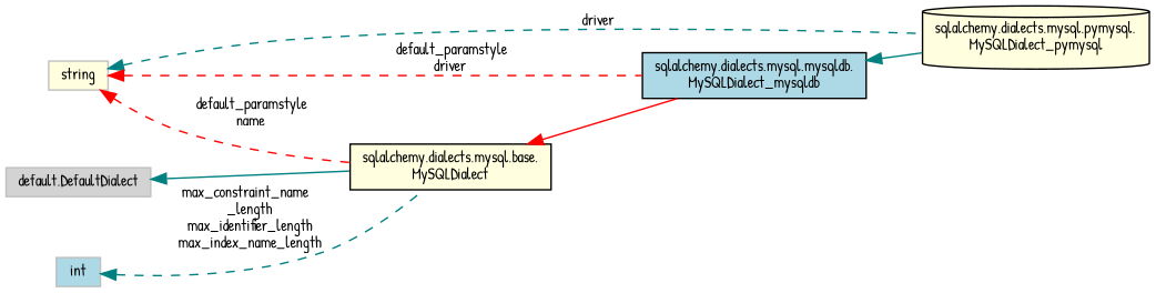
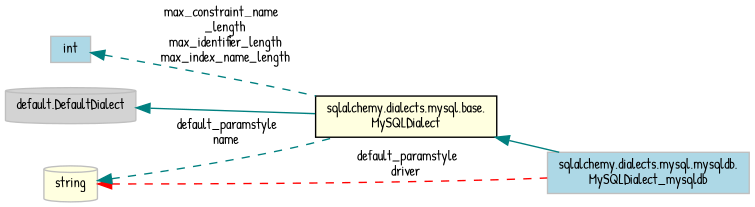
  digraph {
    fontname="Patrick Hand"
    rankdir=LR
    node [color=black fillcolor=lightyellow fontname="Patrick Hand" fontsize=10 shape=cylinder style=filled]
    edge [color=teal dir=back fontname="Patrick Hand" fontsize=10 labelfontname=Helvetica labelfontsize=10 style=dashed]
-   n1 [fontcolor=black height=0.2 label="sqlalchemy.dialects.mysql.pymysql.\lMySQLDialect_pymysql" width=0.4]
-   n2 [fillcolor=lightblue height=0.2 label="sqlalchemy.dialects.mysql.mysqldb.\lMySQLDialect_mysqldb" shape=box width=0.4]
+   n2 [color=grey75 fillcolor=lightblue height=0.2 label="sqlalchemy.dialects.mysql.mysqldb.\lMySQLDialect_mysqldb" shape=box width=0.4]
    n3 [height=0.2 label="sqlalchemy.dialects.mysql.base.\lMySQLDialect" shape=box width=0.4]
-   n4 [color=grey75 fillcolor=lightgrey height=0.2 label="default.DefaultDialect" shape=box width=0.4]
-   n5 [color=grey75 height=0.2 label=string shape=box width=0.4]
+   n4 [color=grey75 fillcolor=lightgrey height=0.2 label="default.DefaultDialect" width=0.4]
+   n5 [color=grey75 height=0.2 label=string width=0.4]
    n6 [color=grey75 fillcolor=lightblue height=0.2 label=int shape=box width=0.4]
-   n2 -> n1 [style=solid]
-   n3 -> n2 [color=red style=solid]
+   n3 -> n2 [style=solid]
    n4 -> n3 [style=solid]
-   n5 -> n1 [label=" driver"]
    n5 -> n2 [color=red label=" default_paramstyle\ndriver"]
-   n5 -> n3 [color=red label=" default_paramstyle\nname"]
+   n5 -> n3 [label=" default_paramstyle\nname"]
    n6 -> n3 [label=" max_constraint_name\l_length\nmax_identifier_length\nmax_index_name_length"]
  }
